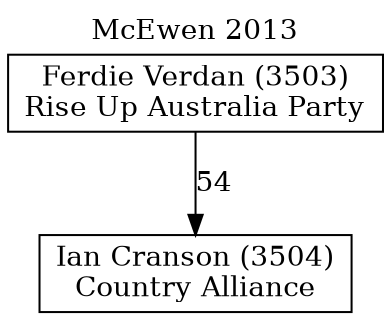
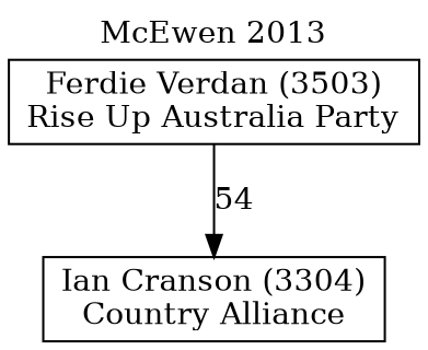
  digraph {
    label="McEwen 2013"
    labelloc=t
    mclimit=10
    node [shape=box]
-   n1 [label="Ian Cranson (3504)\nCountry Alliance"]
+   n1 [label="Ian Cranson (3304)\nCountry Alliance"]
    n2 [label="Ferdie Verdan (3503)\nRise Up Australia Party"]
    n2 -> n1 [label=54]
  }
